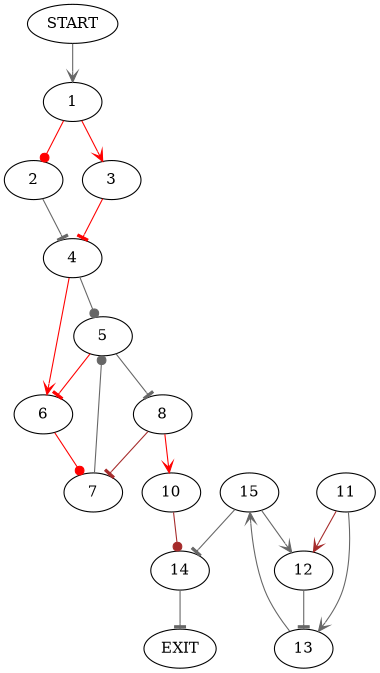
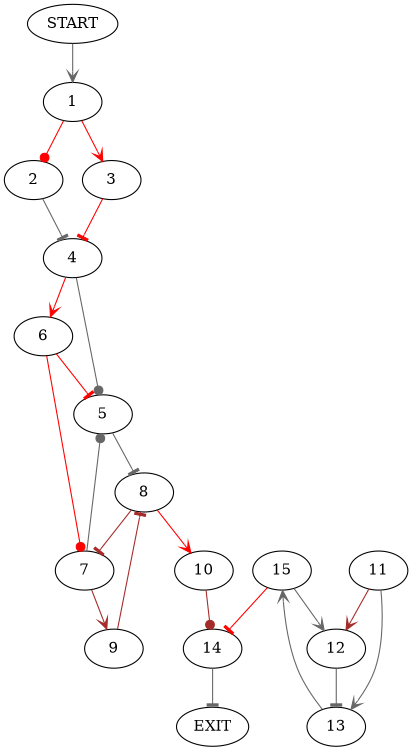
  digraph {
    edge [arrowhead=vee color=gray40]
    n1 [label=START]
    1
    2
    3
    n5 [label=EXIT]
    4
    5
    6
    8
    7
    10
+   9
    14
    11
    12
    13
    15
    n1 -> 1
    1 -> 2 [arrowhead=dot color=red]
    1 -> 3 [color=red]
    2 -> 4 [arrowhead=tee]
    3 -> 4 [arrowhead=tee color=red]
    4 -> 5 [arrowhead=dot]
    4 -> 6 [color=red]
    5 -> 8 [arrowhead=tee]
-   5 -> 6 [arrowhead=tee color=red]
+   6 -> 5 [arrowhead=tee color=red]
    6 -> 7 [arrowhead=dot color=red]
    8 -> 7 [arrowhead=tee color=brown]
    8 -> 10 [color=red]
    7 -> 5 [arrowhead=dot]
+   7 -> 9 [color=brown]
    10 -> 14 [arrowhead=dot color=brown]
+   9 -> 8 [arrowhead=tee color=brown]
    14 -> n5 [arrowhead=tee]
    11 -> 12 [color=brown]
    11 -> 13
    12 -> 13 [arrowhead=tee]
    13 -> 15
-   15 -> 14 [arrowhead=tee]
+   15 -> 14 [arrowhead=tee color=red]
    15 -> 12
  }
